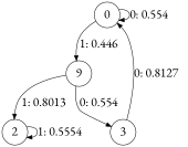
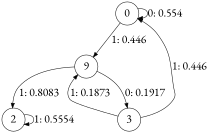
  digraph {
    fontname="EB Garamond"
    node [fontname="EB Garamond" fontsize=24 shape=circle]
    edge [fontname="EB Garamond" fontsize=24]
    0
    n2 [label=9]
    3
    2
    0 -> 0 [label="0: 0.554    "]
    0 -> n2 [label="1: 0.446    "]
-   n2 -> 3 [label="0: 0.554    "]
-   n2 -> 2 [label="1: 0.8013   "]
-   3 -> 0 [label="0: 0.8127   "]
+   n2 -> 3 [label="0: 0.1917   "]
+   n2 -> 2 [label="1: 0.8083   "]
+   3 -> 0 [label="1: 0.446    "]
+   3 -> n2 [label="1: 0.1873   "]
    2 -> 2 [label="1: 0.5554   "]
  }
